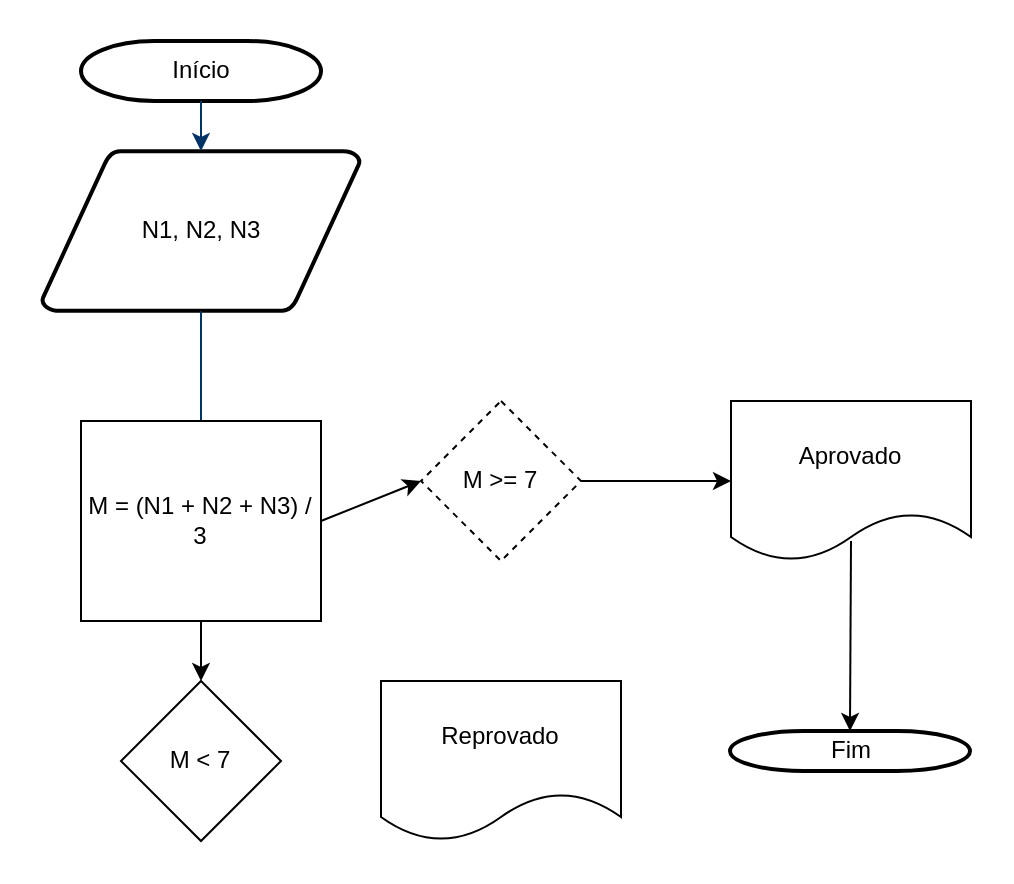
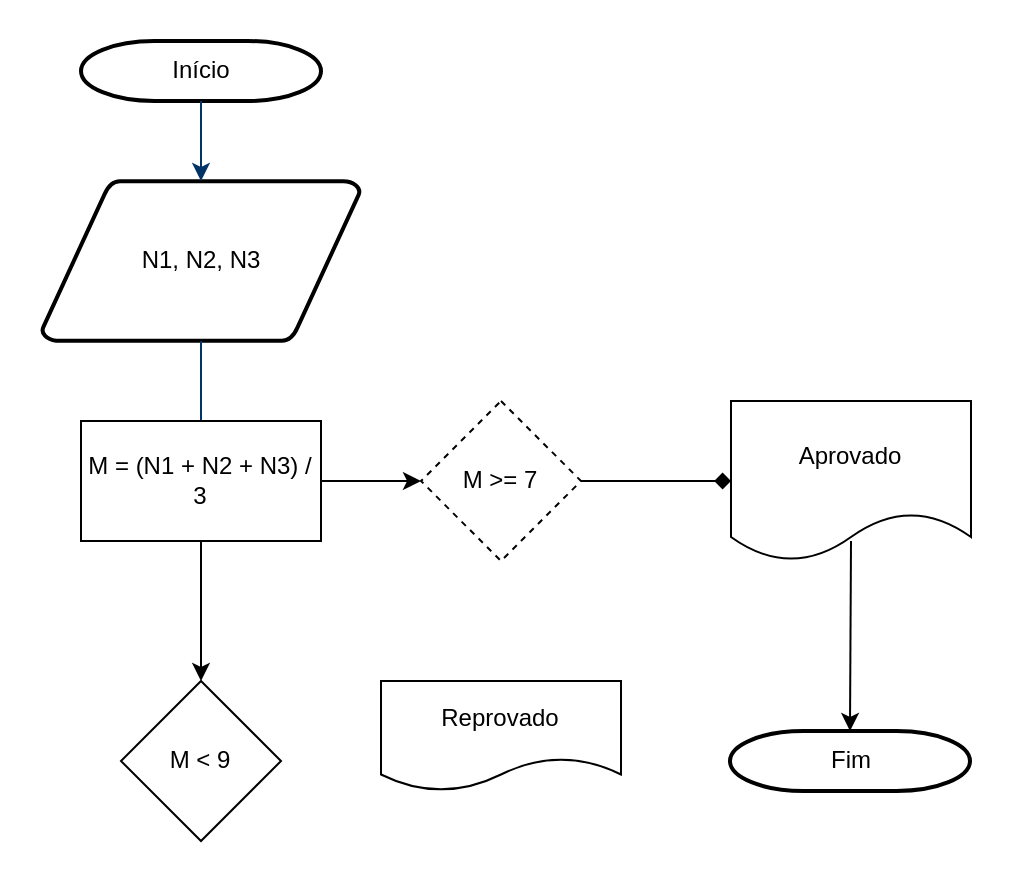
  <mxCell id="0" />
  <mxCell id="1" parent="0" />
  <mxCell id="2" value="Início" style="shape=mxgraph.flowchart.terminator;strokeWidth=2;gradientColor=none;gradientDirection=north;fontStyle=0;html=1;" parent="1" vertex="1"><mxGeometry x="40" y="20" width="120" height="30" as="geometry" /></mxCell>
- <mxCell id="3" value="N1, N2, N3" style="shape=mxgraph.flowchart.data;strokeWidth=2;gradientColor=none;gradientDirection=north;fontStyle=0;html=1;" parent="1" vertex="1"><mxGeometry x="20.5" y="75" width="159" height="80" as="geometry" /></mxCell>
+ <mxCell id="3" value="N1, N2, N3" style="shape=mxgraph.flowchart.data;strokeWidth=2;gradientColor=none;gradientDirection=north;fontStyle=0;html=1;" parent="1" vertex="1"><mxGeometry x="20.5" y="90" width="159" height="80" as="geometry" /></mxCell>
  <mxCell id="4" style="fontStyle=1;strokeColor=#003366;strokeWidth=1;html=1;" parent="1" source="2" target="3" edge="1"><mxGeometry relative="1" as="geometry" /></mxCell>
  <mxCell id="5" style="fontStyle=1;strokeColor=#003366;strokeWidth=1;html=1;entryX=0.5;entryY=0;entryDx=0;entryDy=0;endArrow=none;" parent="1" source="3" target="8" edge="1"><mxGeometry relative="1" as="geometry"><mxPoint x="100" y="220" as="targetPoint" /></mxGeometry></mxCell>
- <mxCell id="6" value="Fim" style="shape=mxgraph.flowchart.terminator;strokeWidth=2;gradientColor=none;gradientDirection=north;fontStyle=0;html=1;" parent="1" vertex="1"><mxGeometry x="364.5" y="365" width="120" height="20" as="geometry" /></mxCell>
- <mxCell id="7" value="Reprovado" style="shape=document;whiteSpace=wrap;html=1;boundedLbl=1;" vertex="1" parent="1"><mxGeometry x="190" y="340" width="120" height="80" as="geometry" /></mxCell>
- <mxCell id="8" value="M = (N1 + N2 + N3) / 3" style="rounded=0;whiteSpace=wrap;html=1;" vertex="1" parent="1"><mxGeometry x="40" y="210" width="120" height="100" as="geometry" /></mxCell>
+ <mxCell id="6" value="Fim" style="shape=mxgraph.flowchart.terminator;strokeWidth=2;gradientColor=none;gradientDirection=north;fontStyle=0;html=1;" parent="1" vertex="1"><mxGeometry x="364.5" y="365" width="120" height="30" as="geometry" /></mxCell>
+ <mxCell id="7" value="Reprovado" style="shape=document;whiteSpace=wrap;html=1;boundedLbl=1;" vertex="1" parent="1"><mxGeometry x="190" y="340" width="120" height="55" as="geometry" /></mxCell>
+ <mxCell id="8" value="M = (N1 + N2 + N3) / 3" style="rounded=0;whiteSpace=wrap;html=1;" vertex="1" parent="1"><mxGeometry x="40" y="210" width="120" height="60" as="geometry" /></mxCell>
  <mxCell id="9" value="" style="endArrow=classic;html=1;exitX=0.5;exitY=1;exitDx=0;exitDy=0;" edge="1" parent="1" source="8"><mxGeometry width="50" height="50" relative="1" as="geometry"><mxPoint x="340" y="400" as="sourcePoint" /><mxPoint x="100" y="340" as="targetPoint" /><Array as="points" /></mxGeometry></mxCell>
  <mxCell id="10" value="M &amp;gt;= 7" style="rhombus;whiteSpace=wrap;html=1;dashed=1;" vertex="1" parent="1"><mxGeometry x="210" y="200" width="80" height="80" as="geometry" /></mxCell>
  <mxCell id="11" value="" style="endArrow=classic;html=1;exitX=1;exitY=0.5;exitDx=0;exitDy=0;entryX=0;entryY=0.5;entryDx=0;entryDy=0;" edge="1" parent="1" source="8" target="10"><mxGeometry width="50" height="50" relative="1" as="geometry"><mxPoint x="340" y="200" as="sourcePoint" /><mxPoint x="390" y="150" as="targetPoint" /></mxGeometry></mxCell>
- <mxCell id="12" value="" style="endArrow=classic;html=1;exitX=1;exitY=0.5;exitDx=0;exitDy=0;entryX=0;entryY=0.5;entryDx=0;entryDy=0;" edge="1" parent="1" source="10" target="13"><mxGeometry width="50" height="50" relative="1" as="geometry"><mxPoint x="170" y="250" as="sourcePoint" /><mxPoint x="350" y="240" as="targetPoint" /></mxGeometry></mxCell>
+ <mxCell id="12" value="" style="endArrow=diamond;html=1;exitX=1;exitY=0.5;exitDx=0;exitDy=0;entryX=0;entryY=0.5;entryDx=0;entryDy=0;" edge="1" parent="1" source="10" target="13"><mxGeometry width="50" height="50" relative="1" as="geometry"><mxPoint x="170" y="250" as="sourcePoint" /><mxPoint x="350" y="240" as="targetPoint" /></mxGeometry></mxCell>
  <mxCell id="13" value="Aprovado" style="shape=document;whiteSpace=wrap;html=1;boundedLbl=1;" vertex="1" parent="1"><mxGeometry x="365" y="200" width="120" height="80" as="geometry" /></mxCell>
- <mxCell id="14" value="M &amp;lt; 7" style="rhombus;whiteSpace=wrap;html=1;" vertex="1" parent="1"><mxGeometry x="60" y="340" width="80" height="80" as="geometry" /></mxCell>
+ <mxCell id="14" value="M &amp;lt; 9" style="rhombus;whiteSpace=wrap;html=1;" vertex="1" parent="1"><mxGeometry x="60" y="340" width="80" height="80" as="geometry" /></mxCell>
  <mxCell id="15" value="" style="endArrow=classic;html=1;entryX=0.5;entryY=0;entryDx=0;entryDy=0;entryPerimeter=0;" edge="1" parent="1" target="6"><mxGeometry width="50" height="50" relative="1" as="geometry"><mxPoint x="425" y="270" as="sourcePoint" /><mxPoint x="416" y="340" as="targetPoint" /></mxGeometry></mxCell>
